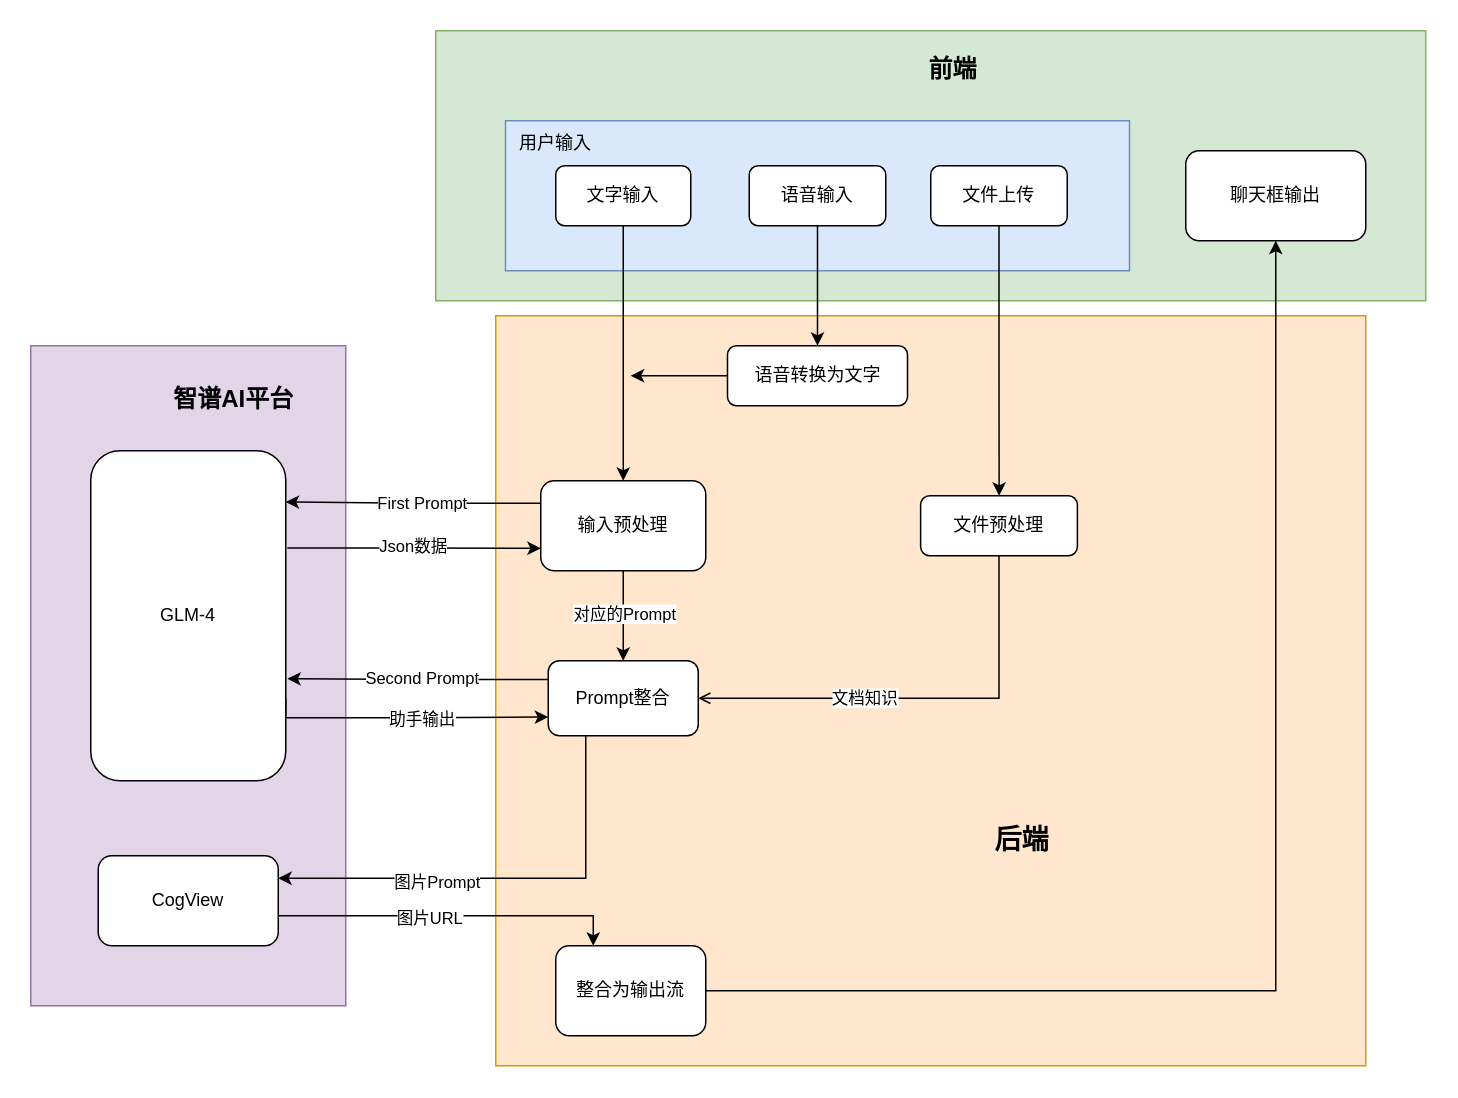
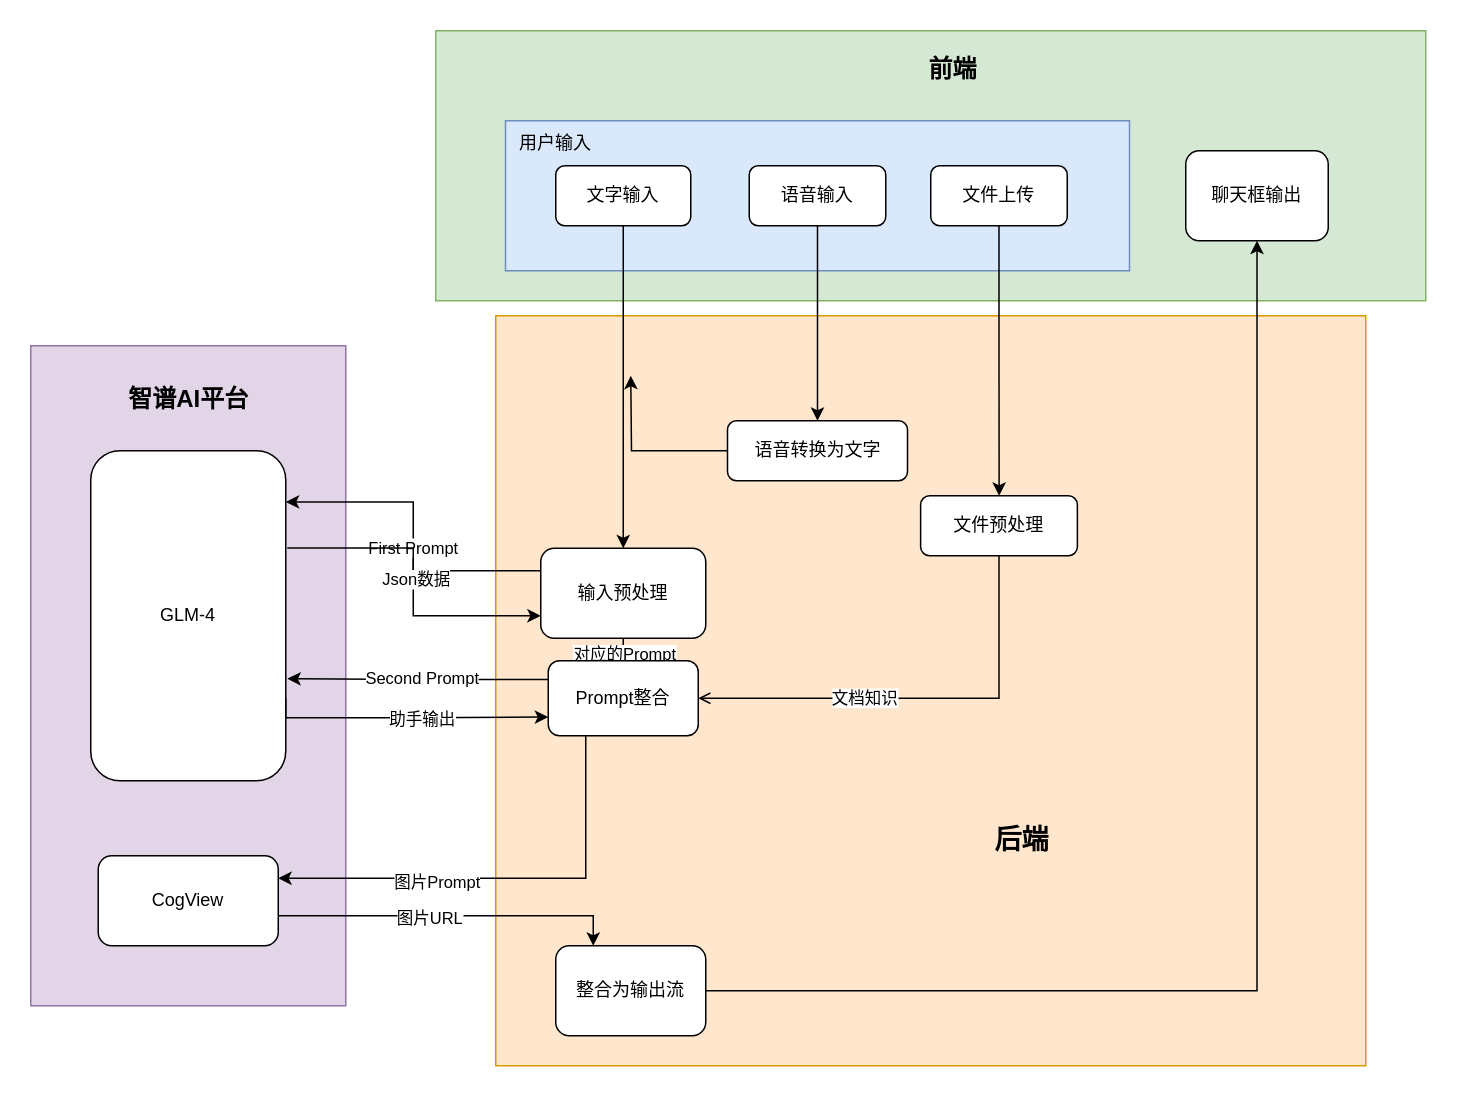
  <mxCell id="0" />
  <mxCell id="1" parent="0" />
  <mxCell id="2" value="" style="rounded=0;whiteSpace=wrap;html=1;fillColor=#e1d5e7;strokeColor=#9673a6;" vertex="1" parent="1"><mxGeometry x="20" y="230" width="210" height="440" as="geometry" /></mxCell>
  <mxCell id="3" value="" style="rounded=0;whiteSpace=wrap;html=1;fillColor=#ffe6cc;strokeColor=#d79b00;" vertex="1" parent="1"><mxGeometry x="330" y="210" width="580" height="500" as="geometry" /></mxCell>
  <mxCell id="4" value="" style="rounded=0;whiteSpace=wrap;html=1;fillColor=#d5e8d4;strokeColor=#82b366;" vertex="1" parent="1"><mxGeometry x="290" y="20" width="660" height="180" as="geometry" /></mxCell>
  <mxCell id="5" value="" style="rounded=0;whiteSpace=wrap;html=1;fillColor=#dae8fc;strokeColor=#6c8ebf;" vertex="1" parent="1"><mxGeometry x="336.5" y="80" width="416" height="100" as="geometry" /></mxCell>
  <mxCell id="6" style="edgeStyle=orthogonalEdgeStyle;rounded=0;orthogonalLoop=1;jettySize=auto;html=1;" edge="1" parent="1" source="7" target="18"><mxGeometry relative="1" as="geometry" /></mxCell>
  <mxCell id="7" value="文字输入" style="rounded=1;whiteSpace=wrap;html=1;" vertex="1" parent="1"><mxGeometry x="370" y="110" width="90" height="40" as="geometry" /></mxCell>
  <mxCell id="8" style="edgeStyle=orthogonalEdgeStyle;rounded=0;orthogonalLoop=1;jettySize=auto;html=1;entryX=0.5;entryY=0;entryDx=0;entryDy=0;" edge="1" parent="1" source="9" target="14"><mxGeometry relative="1" as="geometry" /></mxCell>
  <mxCell id="9" value="语音输入" style="rounded=1;whiteSpace=wrap;html=1;" vertex="1" parent="1"><mxGeometry x="499" y="110" width="91" height="40" as="geometry" /></mxCell>
  <mxCell id="10" value="" style="edgeStyle=orthogonalEdgeStyle;rounded=0;orthogonalLoop=1;jettySize=auto;html=1;" edge="1" parent="1" source="11" target="29"><mxGeometry relative="1" as="geometry" /></mxCell>
  <mxCell id="11" value="文件上传" style="rounded=1;whiteSpace=wrap;html=1;" vertex="1" parent="1"><mxGeometry x="620" y="110" width="91" height="40" as="geometry" /></mxCell>
  <mxCell id="12" value="用户输入" style="text;html=1;align=center;verticalAlign=middle;whiteSpace=wrap;rounded=0;" vertex="1" parent="1"><mxGeometry x="340" y="80" width="60" height="30" as="geometry" /></mxCell>
  <mxCell id="13" style="edgeStyle=orthogonalEdgeStyle;rounded=0;orthogonalLoop=1;jettySize=auto;html=1;exitX=0;exitY=0.5;exitDx=0;exitDy=0;" edge="1" parent="1" source="14"><mxGeometry relative="1" as="geometry"><mxPoint x="420" y="250" as="targetPoint" /></mxGeometry></mxCell>
- <mxCell id="14" value="语音转换为文字" style="rounded=1;whiteSpace=wrap;html=1;" vertex="1" parent="1"><mxGeometry x="484.5" y="230" width="120" height="40" as="geometry" /></mxCell>
+ <mxCell id="14" value="语音转换为文字" style="rounded=1;whiteSpace=wrap;html=1;" vertex="1" parent="1"><mxGeometry x="484.5" y="280" width="120" height="40" as="geometry" /></mxCell>
  <mxCell id="15" value="First Prompt" style="edgeStyle=orthogonalEdgeStyle;rounded=0;orthogonalLoop=1;jettySize=auto;html=1;exitX=0;exitY=0.25;exitDx=0;exitDy=0;entryX=1;entryY=0.155;entryDx=0;entryDy=0;entryPerimeter=0;" edge="1" parent="1" source="18" target="23"><mxGeometry x="-0.077" relative="1" as="geometry"><mxPoint as="offset" /></mxGeometry></mxCell>
  <mxCell id="16" style="edgeStyle=orthogonalEdgeStyle;rounded=0;orthogonalLoop=1;jettySize=auto;html=1;entryX=0.5;entryY=0;entryDx=0;entryDy=0;" edge="1" parent="1" source="18" target="26"><mxGeometry relative="1" as="geometry" /></mxCell>
  <mxCell id="17" value="对应的Prompt" style="edgeLabel;html=1;align=center;verticalAlign=middle;resizable=0;points=[];" vertex="1" connectable="0" parent="16"><mxGeometry x="-0.067" relative="1" as="geometry"><mxPoint as="offset" /></mxGeometry></mxCell>
- <mxCell id="18" value="输入预处理" style="rounded=1;whiteSpace=wrap;html=1;" vertex="1" parent="1"><mxGeometry x="360" y="320" width="110" height="60" as="geometry" /></mxCell>
+ <mxCell id="18" value="输入预处理" style="rounded=1;whiteSpace=wrap;html=1;" vertex="1" parent="1"><mxGeometry x="360" y="365" width="110" height="60" as="geometry" /></mxCell>
  <mxCell id="19" style="edgeStyle=orthogonalEdgeStyle;rounded=0;orthogonalLoop=1;jettySize=auto;html=1;exitX=1.008;exitY=0.295;exitDx=0;exitDy=0;entryX=0;entryY=0.75;entryDx=0;entryDy=0;exitPerimeter=0;" edge="1" parent="1" source="23" target="18"><mxGeometry relative="1" as="geometry" /></mxCell>
  <mxCell id="20" value="Json数据" style="edgeLabel;html=1;align=center;verticalAlign=middle;resizable=0;points=[];" vertex="1" connectable="0" parent="19"><mxGeometry x="-0.015" y="1" relative="1" as="geometry"><mxPoint as="offset" /></mxGeometry></mxCell>
  <mxCell id="21" style="edgeStyle=orthogonalEdgeStyle;rounded=0;orthogonalLoop=1;jettySize=auto;html=1;exitX=1;exitY=0.75;exitDx=0;exitDy=0;entryX=0;entryY=0.75;entryDx=0;entryDy=0;" edge="1" parent="1" source="23" target="26"><mxGeometry relative="1" as="geometry"><Array as="points"><mxPoint x="190" y="478" /><mxPoint x="278" y="478" /></Array></mxGeometry></mxCell>
  <mxCell id="22" value="助手输出" style="edgeLabel;html=1;align=center;verticalAlign=middle;resizable=0;points=[];" vertex="1" connectable="0" parent="21"><mxGeometry x="0.096" y="-1" relative="1" as="geometry"><mxPoint as="offset" /></mxGeometry></mxCell>
  <mxCell id="23" value="GLM-4" style="rounded=1;whiteSpace=wrap;html=1;" vertex="1" parent="1"><mxGeometry x="60" y="300" width="130" height="220" as="geometry" /></mxCell>
  <mxCell id="24" style="edgeStyle=orthogonalEdgeStyle;rounded=0;orthogonalLoop=1;jettySize=auto;html=1;exitX=0.25;exitY=1;exitDx=0;exitDy=0;entryX=1;entryY=0.25;entryDx=0;entryDy=0;" edge="1" parent="1" source="26" target="34"><mxGeometry relative="1" as="geometry" /></mxCell>
  <mxCell id="25" value="图片Prompt" style="edgeLabel;html=1;align=center;verticalAlign=middle;resizable=0;points=[];" vertex="1" connectable="0" parent="24"><mxGeometry x="0.3" y="2" relative="1" as="geometry"><mxPoint as="offset" /></mxGeometry></mxCell>
  <mxCell id="26" value="Prompt整合" style="rounded=1;whiteSpace=wrap;html=1;" vertex="1" parent="1"><mxGeometry x="365" y="440" width="100" height="50" as="geometry" /></mxCell>
  <mxCell id="27" style="edgeStyle=orthogonalEdgeStyle;rounded=0;orthogonalLoop=1;jettySize=auto;html=1;entryX=1;entryY=0.5;entryDx=0;entryDy=0;exitX=0.5;exitY=1;exitDx=0;exitDy=0;endArrow=open;" edge="1" parent="1" source="29" target="26"><mxGeometry relative="1" as="geometry" /></mxCell>
  <mxCell id="28" value="文档知识" style="edgeLabel;html=1;align=center;verticalAlign=middle;resizable=0;points=[];" vertex="1" connectable="0" parent="27"><mxGeometry x="0.249" y="-1" relative="1" as="geometry"><mxPoint as="offset" /></mxGeometry></mxCell>
  <mxCell id="29" value="文件预处理" style="whiteSpace=wrap;html=1;rounded=1;" vertex="1" parent="1"><mxGeometry x="613.25" y="330" width="104.5" height="40" as="geometry" /></mxCell>
  <mxCell id="30" style="edgeStyle=orthogonalEdgeStyle;rounded=0;orthogonalLoop=1;jettySize=auto;html=1;exitX=0;exitY=0.25;exitDx=0;exitDy=0;entryX=1.008;entryY=0.691;entryDx=0;entryDy=0;entryPerimeter=0;" edge="1" parent="1" source="26" target="23"><mxGeometry relative="1" as="geometry" /></mxCell>
  <mxCell id="31" value="Second Prompt" style="edgeLabel;html=1;align=center;verticalAlign=middle;resizable=0;points=[];" vertex="1" connectable="0" parent="30"><mxGeometry x="-0.026" y="-1" relative="1" as="geometry"><mxPoint as="offset" /></mxGeometry></mxCell>
  <mxCell id="32" style="edgeStyle=orthogonalEdgeStyle;rounded=0;orthogonalLoop=1;jettySize=auto;html=1;exitX=1;exitY=0.75;exitDx=0;exitDy=0;entryX=0.25;entryY=0;entryDx=0;entryDy=0;" edge="1" parent="1" source="34" target="36"><mxGeometry relative="1" as="geometry"><Array as="points"><mxPoint x="185" y="610" /><mxPoint x="395" y="610" /></Array></mxGeometry></mxCell>
  <mxCell id="33" value="图片URL" style="edgeLabel;html=1;align=center;verticalAlign=middle;resizable=0;points=[];" vertex="1" connectable="0" parent="32"><mxGeometry x="-0.106" y="-1" relative="1" as="geometry"><mxPoint as="offset" /></mxGeometry></mxCell>
  <mxCell id="34" value="CogView" style="rounded=1;whiteSpace=wrap;html=1;" vertex="1" parent="1"><mxGeometry x="65" y="570" width="120" height="60" as="geometry" /></mxCell>
  <mxCell id="35" style="edgeStyle=orthogonalEdgeStyle;rounded=0;orthogonalLoop=1;jettySize=auto;html=1;exitX=1;exitY=0.5;exitDx=0;exitDy=0;entryX=0.5;entryY=1;entryDx=0;entryDy=0;" edge="1" parent="1" source="36" target="37"><mxGeometry relative="1" as="geometry" /></mxCell>
  <mxCell id="36" value="整合为输出流" style="rounded=1;whiteSpace=wrap;html=1;" vertex="1" parent="1"><mxGeometry x="370" y="630" width="100" height="60" as="geometry" /></mxCell>
- <mxCell id="37" value="聊天框输出" style="rounded=1;whiteSpace=wrap;html=1;" vertex="1" parent="1"><mxGeometry x="790" y="100" width="120" height="60" as="geometry" /></mxCell>
+ <mxCell id="37" value="聊天框输出" style="rounded=1;whiteSpace=wrap;html=1;" vertex="1" parent="1"><mxGeometry x="790" y="100" width="95" height="60" as="geometry" /></mxCell>
  <mxCell id="38" value="&lt;b&gt;&lt;font style=&quot;font-size: 16px;&quot;&gt;前端&lt;/font&gt;&lt;/b&gt;" style="text;html=1;align=center;verticalAlign=middle;whiteSpace=wrap;rounded=0;" vertex="1" parent="1"><mxGeometry x="604.5" y="30" width="60" height="30" as="geometry" /></mxCell>
  <mxCell id="39" value="&lt;b&gt;&lt;font style=&quot;font-size: 18px;&quot;&gt;后端&lt;/font&gt;&lt;/b&gt;" style="text;html=1;align=center;verticalAlign=middle;whiteSpace=wrap;rounded=0;" vertex="1" parent="1"><mxGeometry x="651" y="545" width="60" height="30" as="geometry" /></mxCell>
- <mxCell id="40" value="&lt;b&gt;&lt;font style=&quot;font-size: 16px;&quot;&gt;智谱AI平台&lt;/font&gt;&lt;/b&gt;" style="text;html=1;align=center;verticalAlign=middle;whiteSpace=wrap;rounded=0;" vertex="1" parent="1"><mxGeometry x="112.5" y="250" width="85" height="30" as="geometry" /></mxCell>
+ <mxCell id="40" value="&lt;b&gt;&lt;font style=&quot;font-size: 16px;&quot;&gt;智谱AI平台&lt;/font&gt;&lt;/b&gt;" style="text;html=1;align=center;verticalAlign=middle;whiteSpace=wrap;rounded=0;" vertex="1" parent="1"><mxGeometry x="82.5" y="250" width="85" height="30" as="geometry" /></mxCell>
